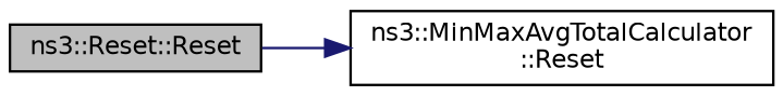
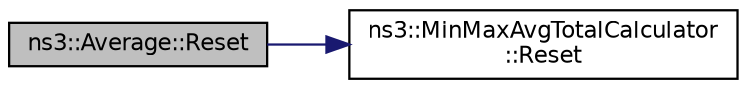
  digraph {
    rankdir=LR
    node [color=black fontname=Helvetica fontsize=10 shape=record style=filled]
-   n1 [fillcolor=grey75 fontcolor=black height=0.2 label="ns3::Reset::Reset" width=0.4]
+   n1 [fillcolor=grey75 fontcolor=black height=0.2 label="ns3::Average::Reset" width=0.4]
    n2 [fillcolor=white height=0.2 label="ns3::MinMaxAvgTotalCalculator\l::Reset" width=0.4]
    n1 -> n2 [color=midnightblue fontname=Helvetica fontsize=10 labelfontname=Helvetica labelfontsize=10 style=solid]
  }
